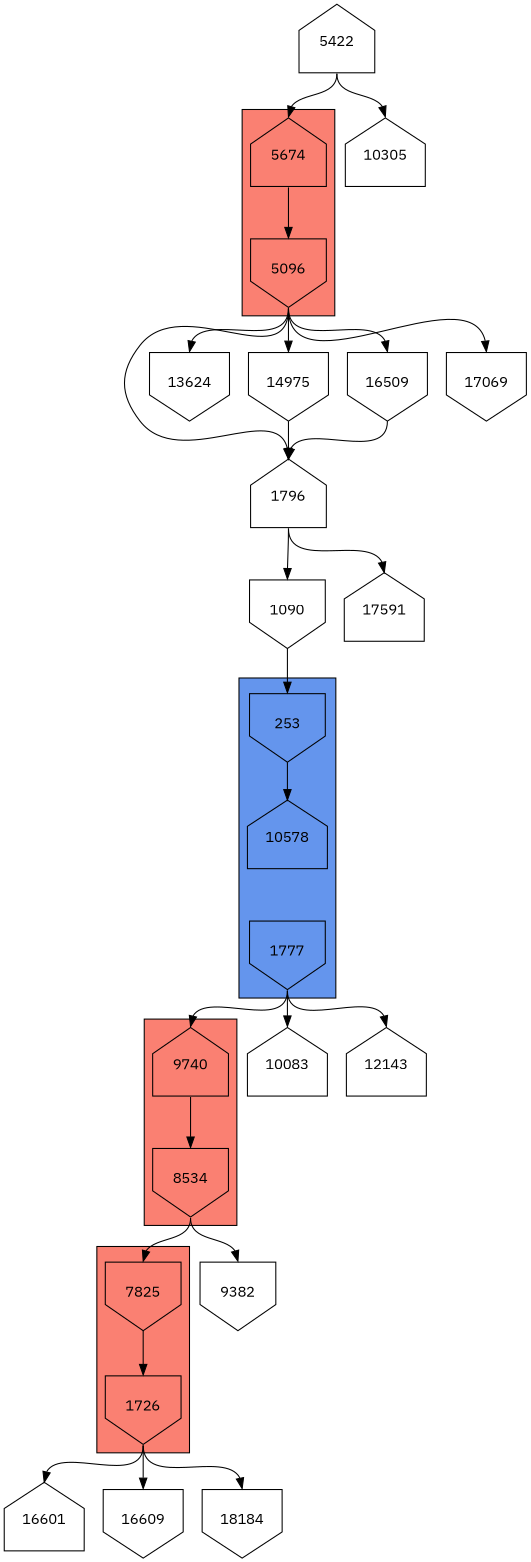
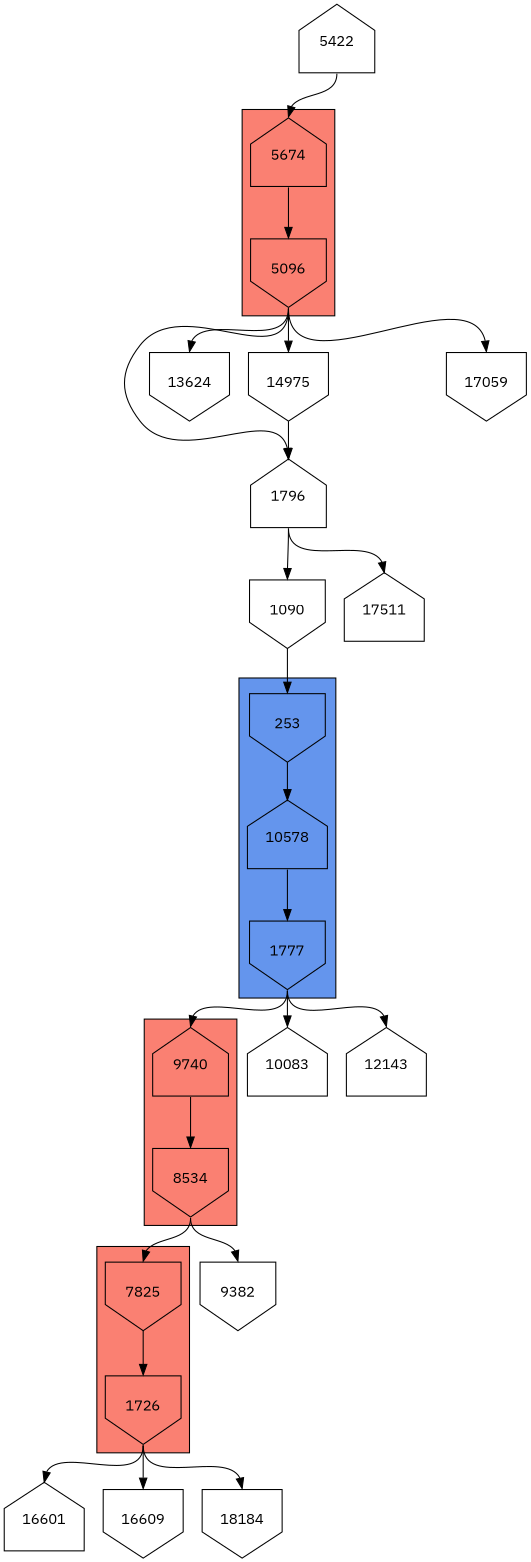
  digraph {
    fontname="IBM Plex Sans"
    node [fontname="IBM Plex Sans" shape=invhouse]
    edge [fontname="IBM Plex Sans" headport=n tailport=s]
    253 [height=1 width=1]
    10578 [height=1 shape=house width=1]
    1777 [height=1 width=1]
    9740 [height=1 shape=house width=1]
    8534 [height=1 width=1]
    7825 [height=1 width=1]
    1726 [height=1 width=1]
    5674 [height=1 shape=house width=1]
    5096 [height=1 width=1]
    10083 [height=1 shape=house width=1]
    12143 [height=1 shape=house width=1]
    9382 [height=1 width=1]
    16601 [height=1 shape=house width=1]
    16609 [height=1 width=1]
    18184 [height=1 width=1]
    1796 [height=1 shape=house width=1]
    13624 [height=1 width=1]
    14975 [height=1 width=1]
-   16509 [height=1 width=1]
-   17059 [height=1 width=1 label=17069]
+   17059 [height=1 width=1]
    1090 [height=1 width=1]
-   17591 [height=1 shape=house width=1]
+   17591 [height=1 shape=house width=1 label=17511]
    5422 [height=1 shape=house width=1]
-   10305 [height=1 shape=house width=1]
    subgraph cluster_1 {
      fillcolor=cornflowerblue
      style=filled
      253
      10578
      1777
    }
    subgraph cluster_2 {
      fillcolor=salmon
      style=filled
      9740
      8534
    }
    subgraph cluster_3 {
      fillcolor=salmon
      style=filled
      7825
      1726
    }
    subgraph cluster_4 {
      fillcolor=salmon
      style=filled
      5674
      5096
    }
    253 -> 10578
+   10578 -> 1777
    1777 -> 9740
    1777 -> 10083
    1777 -> 12143
    9740 -> 8534
    8534 -> 7825
    8534 -> 9382
    7825 -> 1726
    1726 -> 16601
    1726 -> 16609
    1726 -> 18184
    5674 -> 5096
    5096 -> 1796
    5096 -> 13624
    5096 -> 14975
-   5096 -> 16509
    5096 -> 17059
    1796 -> 1090
    1796 -> 17591
    14975 -> 1796
-   16509 -> 1796
    1090 -> 253
    5422 -> 5674
-   5422 -> 10305
  }
